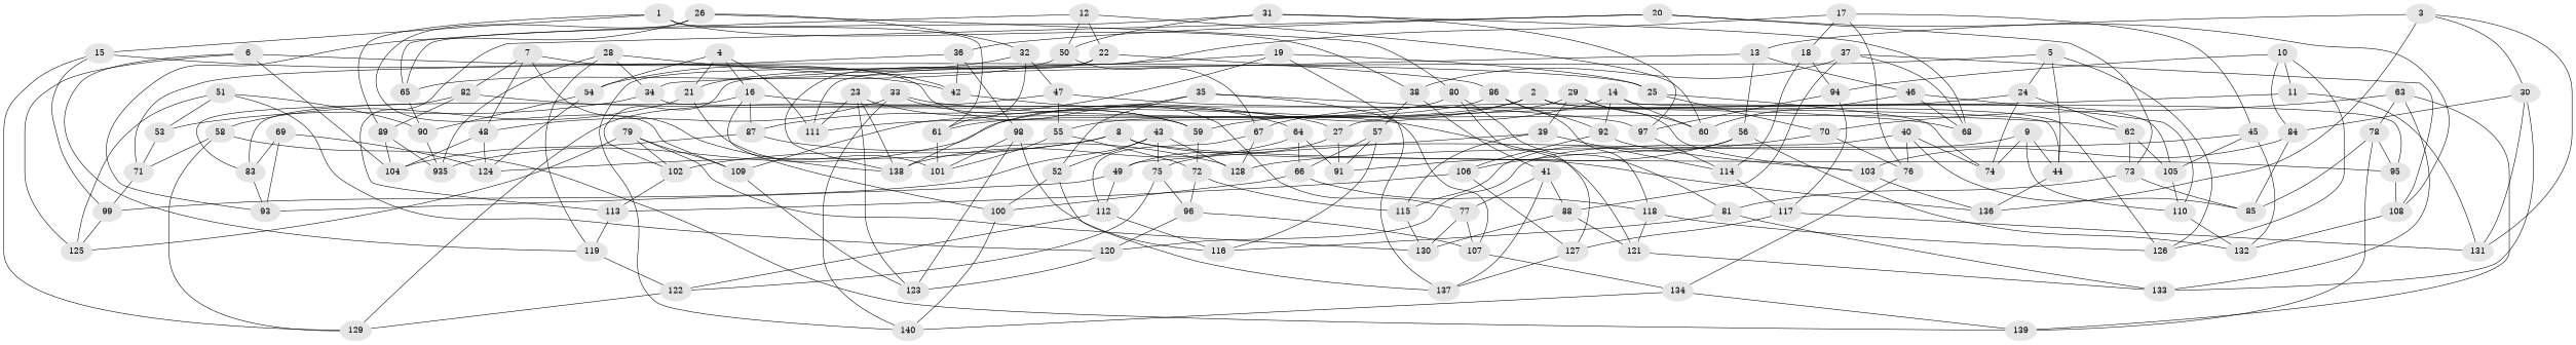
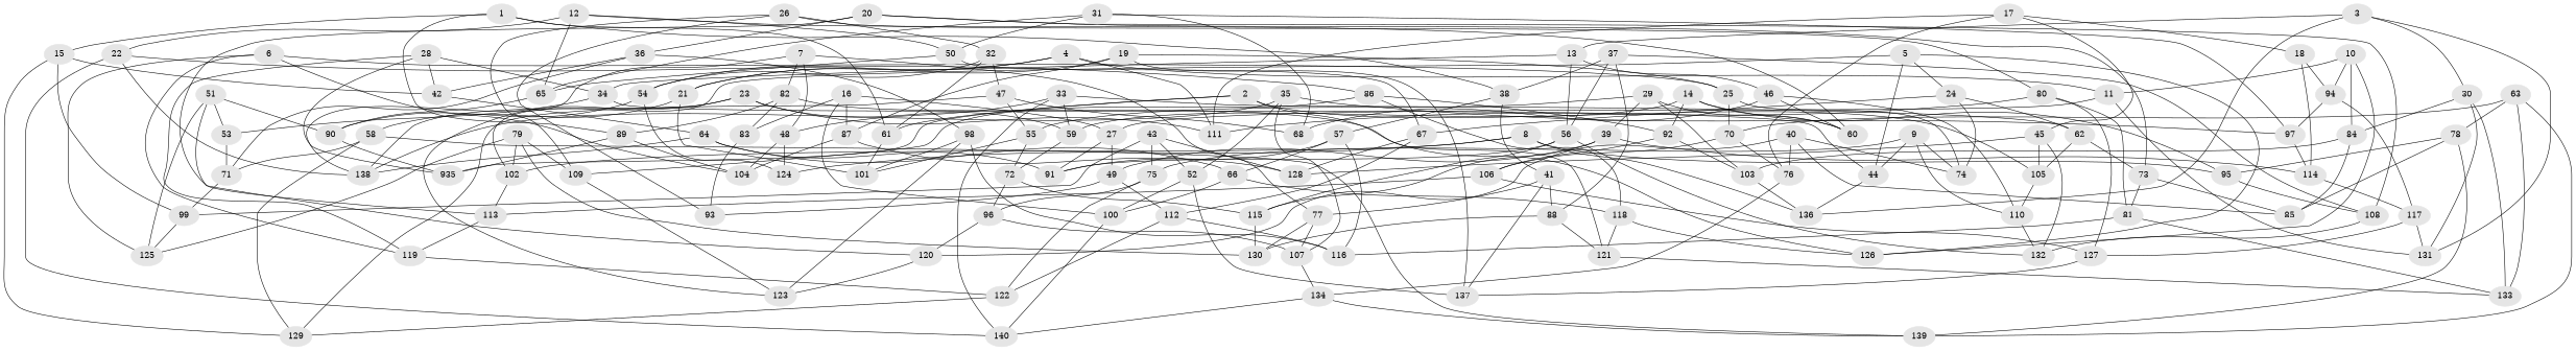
  graph {
    node [color=gray90 style=filled]
    1
    15
    38
    61
    89
    42
    99
    129
    41
    57
    101
    n12 [label=935]
    104
    2
    105
    126
    110
    3
    13
    30
    131
    136
    34
    46
    56
    84
    133
    4
    11
    21
    54
    111
    27
    58
    124
    90
    5
    24
    44
    102
    74
    62
    67
    113
    6
    25
    119
    125
    70
    122
    7
    48
    77
    82
    138
    53
    71
    107
    130
    83
    121
    8
    95
    108
    9
    75
    96
    132
    10
    94
    103
    85
    97
    117
    49
    91
    12
    22
    50
    60
    65
    86
    140
    68
    115
    14
    59
    92
    72
    106
    64
    16
    87
    100
    93
    128
    17
    18
    45
    76
    114
    134
-   69
    19
    137
    20
    36
    73
    98
    81
    139
    109
    118
    23
    123
    112
    26
    32
    80
    47
    127
    28
    29
    39
    55
    31
    33
    35
    52
    116
    37
    88
    66
    40
    120
    43
    51
    63
    78
    79
    1 -- 15
    1 -- 38
    1 -- 61
    1 -- 89
    15 -- 42
    15 -- 99
    15 -- 129
    38 -- 41
    38 -- 57
    61 -- 101
    89 -- n12
    89 -- 104
    42 -- 64
    99 -- 125
    41 -- 77
    41 -- 137
    41 -- 88
    57 -- 91
    57 -- 116
    57 -- 66
    2 -- 61
    2 -- n12
    2 -- 105
    2 -- 126
    105 -- 110
    110 -- 132
    3 -- 13
    3 -- 30
    3 -- 131
    3 -- 136
    13 -- 34
    13 -- 46
    13 -- 56
    30 -- 131
    30 -- 84
    30 -- 133
    34 -- 44
    34 -- 53
    46 -- 110
    46 -- 60
    46 -- 68
    56 -- 132
    56 -- 91
    56 -- 115
    84 -- 103
    84 -- 85
-   4 -- 16
+   4 -- 11
    4 -- 21
    4 -- 54
    4 -- 111
    11 -- 131
    11 -- 27
    21 -- 101
    21 -- 58
    54 -- 124
    54 -- 90
    27 -- 49
    27 -- 91
    58 -- 129
    58 -- 71
    58 -- 139
    90 -- n12
    5 -- 126
    5 -- 24
    5 -- 44
    5 -- 102
    24 -- 74
    24 -- 62
    24 -- 67
    44 -- 136
    102 -- 113
    62 -- 105
    62 -- 73
    67 -- 128
    67 -- 112
    113 -- 119
    6 -- 104
    6 -- 25
    6 -- 119
    6 -- 125
    25 -- 74
    25 -- 70
    119 -- 122
    70 -- 106
    70 -- 76
    122 -- 129
    7 -- 48
    7 -- 77
    7 -- 82
    7 -- 138
    48 -- 104
    48 -- 124
    77 -- 107
    77 -- 130
    82 -- 89
    82 -- 83
    82 -- 121
    53 -- 71
    71 -- 99
    107 -- 134
    83 -- 93
    121 -- 133
    8 -- 136
    8 -- 124
    8 -- 102
    8 -- 95
    95 -- 108
    108 -- 132
    9 -- 110
    9 -- 44
    9 -- 74
    9 -- 75
    75 -- 122
    75 -- 96
    96 -- 107
    96 -- 120
    10 -- 126
    10 -- 84
    10 -- 11
    10 -- 94
    94 -- 97
    94 -- 117
    103 -- 136
    97 -- 114
    117 -- 131
    117 -- 127
    49 -- 93
    49 -- 112
    12 -- 22
    12 -- 50
    12 -- 60
    12 -- 65
    22 -- 138
    22 -- 86
    22 -- 140
    50 -- 67
    50 -- 65
    65 -- 90
    86 -- 92
    86 -- 109
    86 -- 118
    115 -- 130
    14 -- 95
    14 -- 60
    14 -- 59
    14 -- 92
    59 -- 72
    92 -- 103
    92 -- 106
    72 -- 96
    72 -- 115
    106 -- 113
    106 -- 127
    64 -- 138
    64 -- 91
    64 -- 66
    16 -- 27
    16 -- 83
    16 -- 87
    16 -- 100
    87 -- 104
    87 -- 128
    100 -- 140
    17 -- 111
    17 -- 18
    17 -- 45
    17 -- 76
    18 -- 94
    18 -- 114
    45 -- 105
    45 -- 132
    45 -- 128
    76 -- 134
    114 -- 117
    134 -- 140
    134 -- 139
-   69 -- 124
-   69 -- 83
-   69 -- 93
    19 -- 21
    19 -- 25
    19 -- 87
    19 -- 137
    20 -- 113
    20 -- 108
    20 -- 36
    20 -- 73
    36 -- 42
    36 -- 71
    36 -- 98
    73 -- 85
    73 -- 81
    98 -- 101
    98 -- 123
    98 -- 116
    81 -- 133
    81 -- 116
    109 -- 123
    118 -- 126
    118 -- 121
    23 -- 111
    23 -- 138
    23 -- 59
    23 -- 123
    112 -- 122
    112 -- 116
    26 -- 93
    26 -- 109
    26 -- 32
    26 -- 80
    32 -- 61
    32 -- 54
    32 -- 47
    80 -- 111
    80 -- 81
    80 -- 127
    47 -- 129
    47 -- 68
    47 -- 55
    127 -- 137
    28 -- 42
    28 -- n12
    28 -- 34
    28 -- 119
    29 -- 103
    29 -- 60
    29 -- 39
    29 -- 55
    39 -- 49
    39 -- 115
    39 -- 114
    55 -- 101
    55 -- 72
    31 -- 97
    31 -- 50
    31 -- 65
    31 -- 68
    33 -- 62
    33 -- 48
    33 -- 140
    33 -- 59
    35 -- 138
    35 -- 107
    35 -- 97
    35 -- 52
    52 -- 100
    52 -- 137
    37 -- 38
    37 -- 108
-   37 -- 68
+   37 -- 56
    37 -- 88
    88 -- 130
    88 -- 121
    66 -- 100
    66 -- 118
    40 -- 74
    40 -- 85
    40 -- 76
    40 -- 120
    120 -- 123
    43 -- 99
    43 -- 75
    43 -- 128
    43 -- 52
    51 -- 90
    51 -- 125
    51 -- 53
    51 -- 120
    63 -- 133
    63 -- 70
    63 -- 139
    63 -- 78
    78 -- 95
    78 -- 85
    78 -- 139
    79 -- 102
    79 -- 125
    79 -- 130
    79 -- 109
  }
